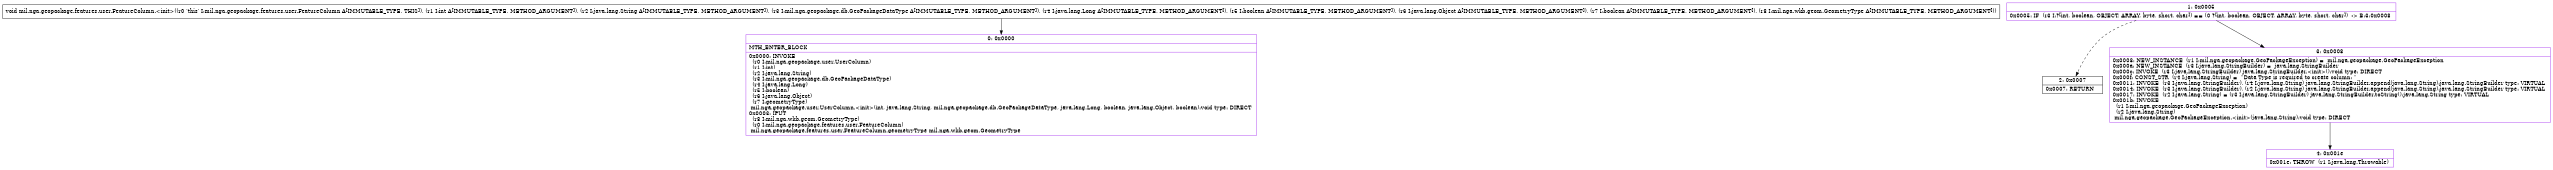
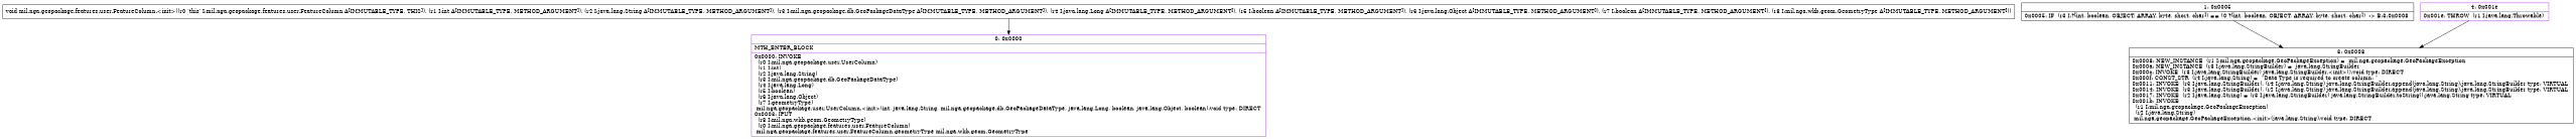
  digraph {
    node [color=purple shape=record]
    n1 [label="{0\:\ 0x0000|MTH_ENTER_BLOCK\l|0x0000: INVOKE  \l  (r0 I:mil.nga.geopackage.user.UserColumn)\l  (r1 I:int)\l  (r2 I:java.lang.String)\l  (r3 I:mil.nga.geopackage.db.GeoPackageDataType)\l  (r4 I:java.lang.Long)\l  (r5 I:boolean)\l  (r6 I:java.lang.Object)\l  (r7 I:geometryType)\l mil.nga.geopackage.user.UserColumn.\<init\>(int, java.lang.String, mil.nga.geopackage.db.GeoPackageDataType, java.lang.Long, boolean, java.lang.Object, boolean):void type: DIRECT \l0x0003: IPUT  \l  (r8 I:mil.nga.wkb.geom.GeometryType)\l  (r0 I:mil.nga.geopackage.features.user.FeatureColumn)\l mil.nga.geopackage.features.user.FeatureColumn.geometryType mil.nga.wkb.geom.GeometryType \l}"]
-   n2 [label="{1\:\ 0x0005|0x0005: IF  (r3 I:?[int, boolean, OBJECT, ARRAY, byte, short, char]) == (0 ?[int, boolean, OBJECT, ARRAY, byte, short, char])  \-\> B:3:0x0008 \l}"]
-   n3 [color=black label="{2\:\ 0x0007|0x0007: RETURN   \l}"]
-   n4 [label="{3\:\ 0x0008|0x0008: NEW_INSTANCE  (r1 I:mil.nga.geopackage.GeoPackageException) =  mil.nga.geopackage.GeoPackageException \l0x000a: NEW_INSTANCE  (r3 I:java.lang.StringBuilder) =  java.lang.StringBuilder \l0x000c: INVOKE  (r3 I:java.lang.StringBuilder) java.lang.StringBuilder.\<init\>():void type: DIRECT \l0x000f: CONST_STR  (r4 I:java.lang.String) =  \"Data Type is required to create column: \" \l0x0011: INVOKE  (r3 I:java.lang.StringBuilder), (r4 I:java.lang.String) java.lang.StringBuilder.append(java.lang.String):java.lang.StringBuilder type: VIRTUAL \l0x0014: INVOKE  (r3 I:java.lang.StringBuilder), (r2 I:java.lang.String) java.lang.StringBuilder.append(java.lang.String):java.lang.StringBuilder type: VIRTUAL \l0x0017: INVOKE  (r2 I:java.lang.String) = (r3 I:java.lang.StringBuilder) java.lang.StringBuilder.toString():java.lang.String type: VIRTUAL \l0x001b: INVOKE  \l  (r1 I:mil.nga.geopackage.GeoPackageException)\l  (r2 I:java.lang.String)\l mil.nga.geopackage.GeoPackageException.\<init\>(java.lang.String):void type: DIRECT \l}"]
+   n2 [color=black label="{1\:\ 0x0005|0x0005: IF  (r3 I:?[int, boolean, OBJECT, ARRAY, byte, short, char]) == (0 ?[int, boolean, OBJECT, ARRAY, byte, short, char])  \-\> B:3:0x0008 \l}"]
+   n4 [color=black label="{3\:\ 0x0008|0x0008: NEW_INSTANCE  (r1 I:mil.nga.geopackage.GeoPackageException) =  mil.nga.geopackage.GeoPackageException \l0x000a: NEW_INSTANCE  (r3 I:java.lang.StringBuilder) =  java.lang.StringBuilder \l0x000c: INVOKE  (r3 I:java.lang.StringBuilder) java.lang.StringBuilder.\<init\>():void type: DIRECT \l0x000f: CONST_STR  (r4 I:java.lang.String) =  \"Data Type is required to create column: \" \l0x0011: INVOKE  (r3 I:java.lang.StringBuilder), (r4 I:java.lang.String) java.lang.StringBuilder.append(java.lang.String):java.lang.StringBuilder type: VIRTUAL \l0x0014: INVOKE  (r3 I:java.lang.StringBuilder), (r2 I:java.lang.String) java.lang.StringBuilder.append(java.lang.String):java.lang.StringBuilder type: VIRTUAL \l0x0017: INVOKE  (r2 I:java.lang.String) = (r3 I:java.lang.StringBuilder) java.lang.StringBuilder.toString():java.lang.String type: VIRTUAL \l0x001b: INVOKE  \l  (r1 I:mil.nga.geopackage.GeoPackageException)\l  (r2 I:java.lang.String)\l mil.nga.geopackage.GeoPackageException.\<init\>(java.lang.String):void type: DIRECT \l}"]
    n5 [label="{4\:\ 0x001e|0x001e: THROW  (r1 I:java.lang.Throwable) \l}"]
    n6 [color=black label="{void mil.nga.geopackage.features.user.FeatureColumn.\<init\>((r0 'this' I:mil.nga.geopackage.features.user.FeatureColumn A[IMMUTABLE_TYPE, THIS]), (r1 I:int A[IMMUTABLE_TYPE, METHOD_ARGUMENT]), (r2 I:java.lang.String A[IMMUTABLE_TYPE, METHOD_ARGUMENT]), (r3 I:mil.nga.geopackage.db.GeoPackageDataType A[IMMUTABLE_TYPE, METHOD_ARGUMENT]), (r4 I:java.lang.Long A[IMMUTABLE_TYPE, METHOD_ARGUMENT]), (r5 I:boolean A[IMMUTABLE_TYPE, METHOD_ARGUMENT]), (r6 I:java.lang.Object A[IMMUTABLE_TYPE, METHOD_ARGUMENT]), (r7 I:boolean A[IMMUTABLE_TYPE, METHOD_ARGUMENT]), (r8 I:mil.nga.wkb.geom.GeometryType A[IMMUTABLE_TYPE, METHOD_ARGUMENT])) }"]
-   n2 -> n3 [style=dashed]
    n2 -> n4
-   n4 -> n5
+   n5 -> n4
    n6 -> n1
  }
